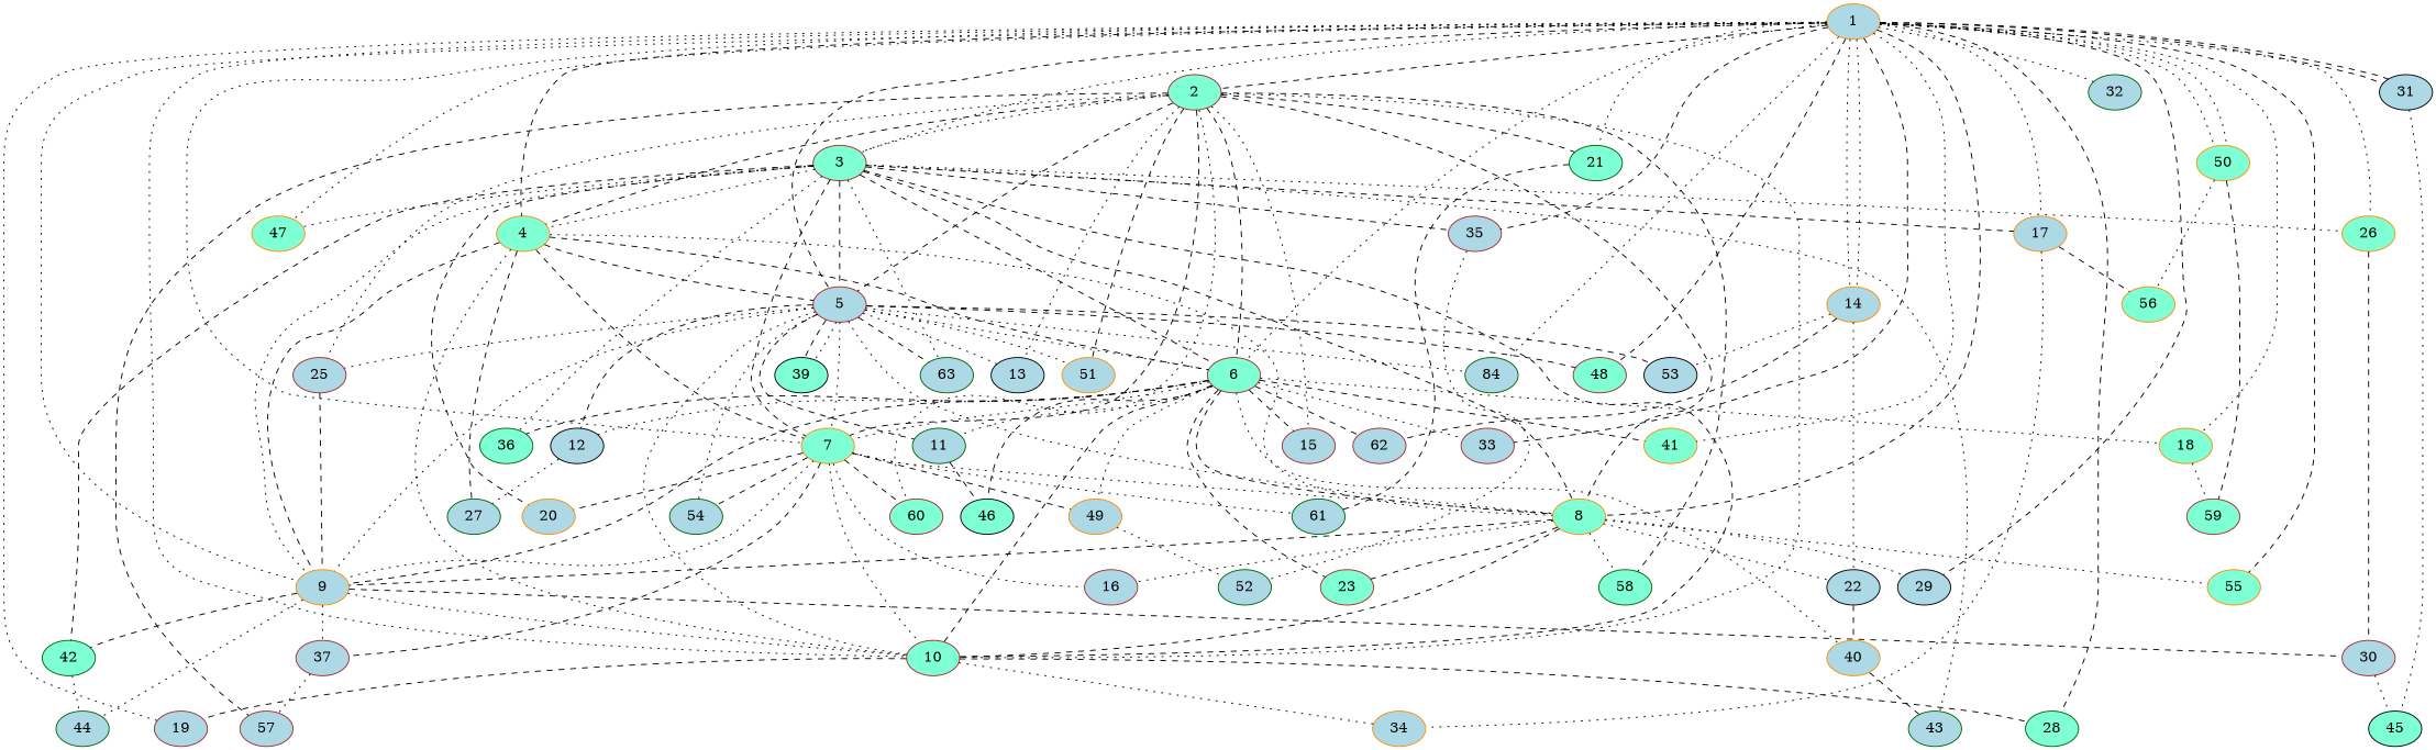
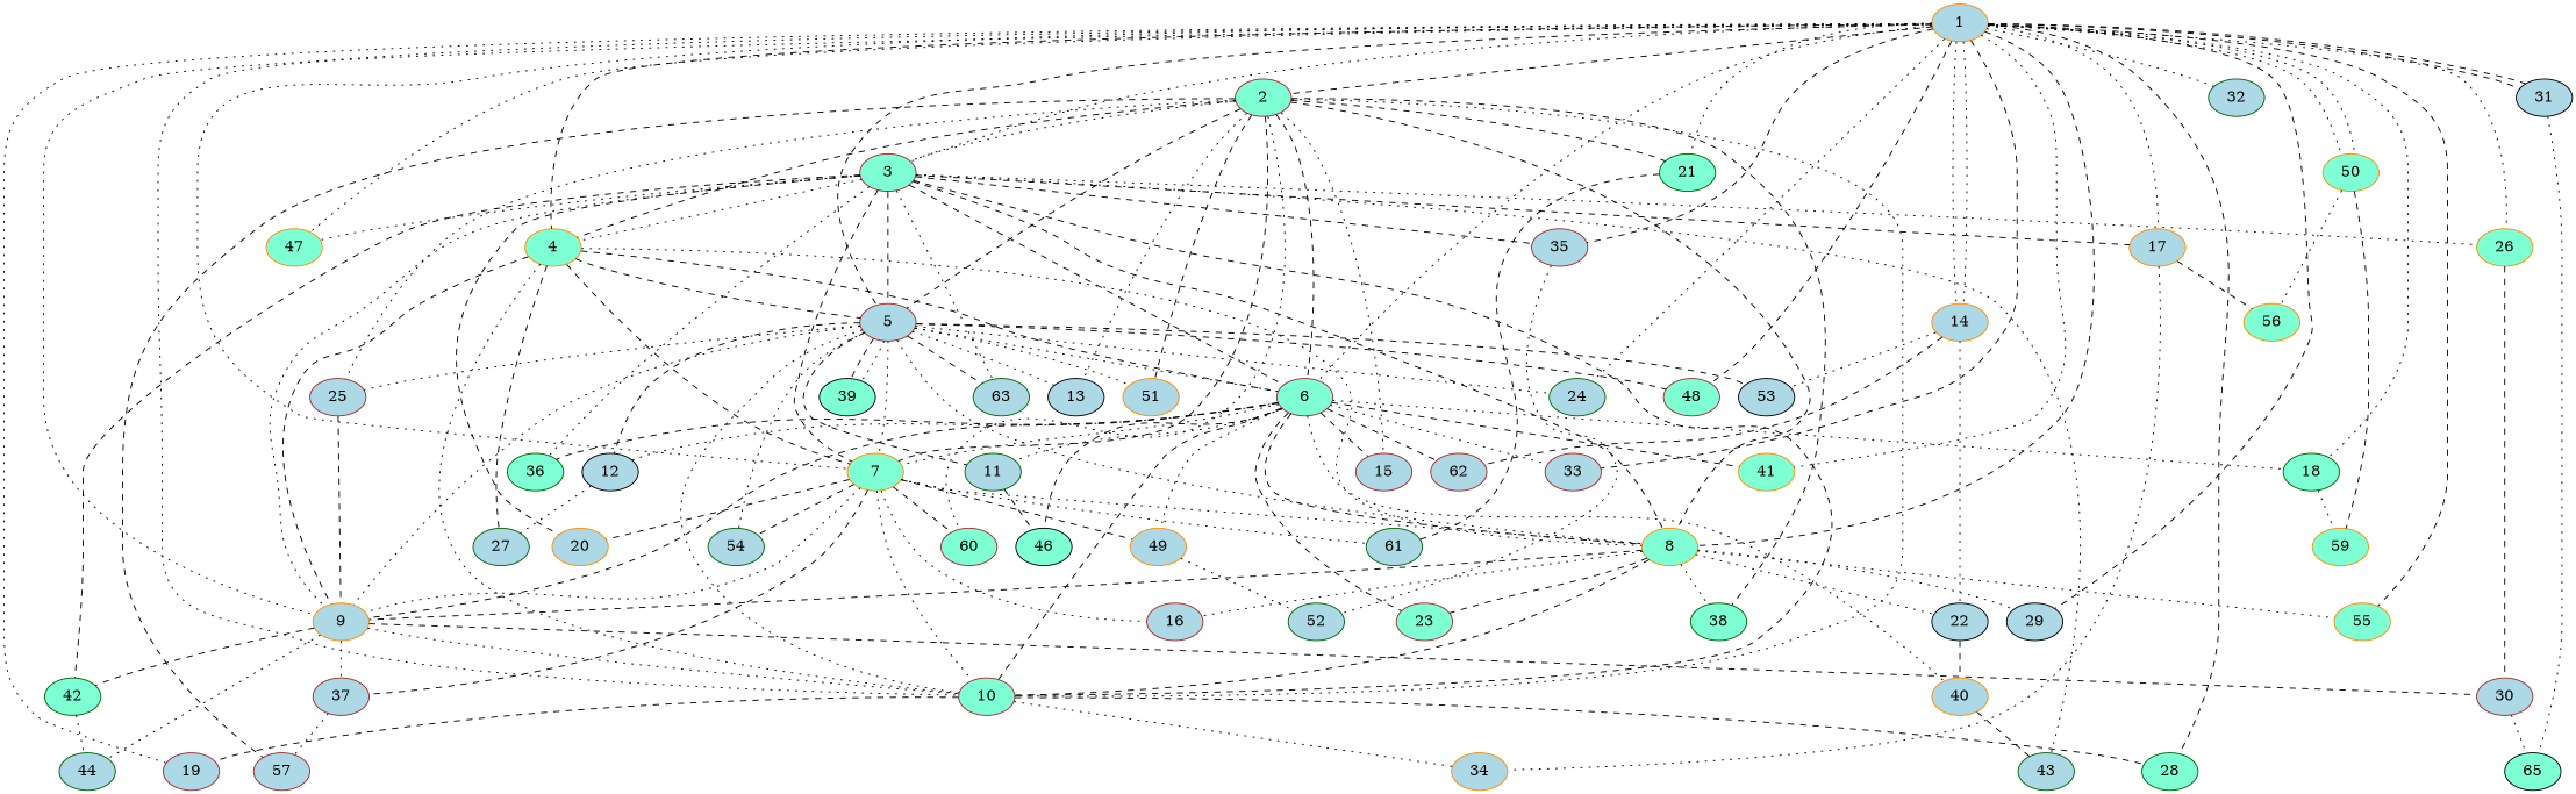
  graph {
    node [color=brown fillcolor=lightblue style=filled]
    edge [style=dotted]
    2 [fillcolor=aquamarine]
    1 [color=darkorange]
    3 [fillcolor=aquamarine]
    4 [color=darkorange fillcolor=aquamarine]
    5
    6 [fillcolor=aquamarine]
    7 [color=darkorange fillcolor=aquamarine]
    8 [color=darkorange fillcolor=aquamarine]
    9 [color=darkorange]
    10 [fillcolor=aquamarine]
    14 [color=darkorange]
    17 [color=darkorange]
-   18 [color=darkorange fillcolor=aquamarine]
+   18 [color=darkgreen fillcolor=aquamarine]
    19
    21 [color=darkgreen fillcolor=aquamarine]
-   24 [color=darkgreen label=84]
+   24 [color=darkgreen]
    26 [color=darkorange fillcolor=aquamarine]
    28 [color=darkgreen fillcolor=aquamarine]
    29 [color=black]
    31 [color=black]
    32 [color=darkgreen]
    33
    35
    41 [color=darkorange fillcolor=aquamarine]
    47 [color=darkorange fillcolor=aquamarine]
    48 [fillcolor=aquamarine]
    50 [color=darkorange fillcolor=aquamarine]
    55 [color=darkorange fillcolor=aquamarine]
    13 [color=black]
    15
    25
-   38 [color=darkgreen fillcolor=aquamarine label=58]
+   38 [color=darkgreen fillcolor=aquamarine]
    51 [color=darkorange]
    57
    60 [fillcolor=aquamarine]
    20 [color=darkorange]
    36 [color=darkgreen fillcolor=aquamarine]
    42 [color=darkgreen fillcolor=aquamarine]
    43 [color=darkgreen]
    63 [color=darkgreen]
    27 [color=darkgreen]
    11 [color=darkgreen]
    12 [color=black]
    39 [color=black fillcolor=aquamarine]
    53 [color=black]
    54 [color=darkgreen]
    23 [fillcolor=aquamarine]
    40 [color=darkorange]
    46 [color=black fillcolor=aquamarine]
    49 [color=darkorange]
    62
    16
    37
    61 [color=darkgreen]
    22 [color=black]
    30
    44 [color=darkgreen]
    34 [color=darkorange]
    56 [color=darkorange fillcolor=aquamarine]
-   59 [fillcolor=aquamarine]
-   45 [color=black fillcolor=aquamarine]
+   59 [color=darkorange fillcolor=aquamarine]
+   45 [color=black fillcolor=aquamarine label=65]
    52 [color=darkgreen]
    2 -- 3
    2 -- 4 [style=dashed]
    2 -- 5 [style=dashed]
    2 -- 6 [style=dashed]
    2 -- 7 [style=dashed]
    2 -- 8 [style=dashed]
    2 -- 10
    2 -- 21 [style=dashed]
    2 -- 13
    2 -- 15
    2 -- 25
    2 -- 38 [style=dashed]
    2 -- 51 [style=dashed]
    2 -- 57 [style=dashed]
    2 -- 60
    1 -- 2 [style=dashed]
    1 -- 3
    1 -- 4 [style=dashed]
    1 -- 5 [style=dashed]
    1 -- 6
    1 -- 7
    1 -- 8 [style=dashed]
    1 -- 9
    1 -- 10
    1 -- 14
    1 -- 14
    1 -- 17
    1 -- 18
    1 -- 19
    1 -- 21
    1 -- 24
    1 -- 26
    1 -- 28 [style=dashed]
    1 -- 29 [style=dashed]
    1 -- 31 [style=dashed]
    1 -- 31 [style=dashed]
    1 -- 32
    1 -- 33 [style=dashed]
    1 -- 35 [style=dashed]
    1 -- 41
    1 -- 47
    1 -- 48 [style=dashed]
    1 -- 50
    1 -- 50
    1 -- 55 [style=dashed]
    3 -- 4
    3 -- 5 [style=dashed]
    3 -- 6 [style=dashed]
    3 -- 7 [style=dashed]
    3 -- 8 [style=dashed]
    3 -- 9
    3 -- 10 [style=dashed]
    3 -- 17 [style=dashed]
    3 -- 26
    3 -- 35 [style=dashed]
    3 -- 47
    3 -- 20 [style=dashed]
    3 -- 36
    3 -- 42 [style=dashed]
    3 -- 43
    3 -- 63
    4 -- 5 [style=dashed]
    4 -- 6 [style=dashed]
    4 -- 7 [style=dashed]
    4 -- 8
    4 -- 9 [style=dashed]
    4 -- 10
    4 -- 27 [style=dashed]
    5 -- 6
    5 -- 7
    5 -- 8
    5 -- 9
    5 -- 10
    5 -- 24
    5 -- 48 [style=dashed]
    5 -- 13
    5 -- 25
    5 -- 51
    5 -- 63 [style=dashed]
    5 -- 11 [style=dashed]
    5 -- 12 [style=dashed]
    5 -- 39 [style=dashed]
    5 -- 39
    5 -- 53 [style=dashed]
    5 -- 54
    6 -- 7
    6 -- 8 [style=dashed]
    6 -- 9 [style=dashed]
    6 -- 10 [style=dashed]
    6 -- 18
    6 -- 33
    6 -- 41 [style=dashed]
    6 -- 15 [style=dashed]
    6 -- 36 [style=dashed]
    6 -- 11
    6 -- 12
    6 -- 23 [style=dashed]
    6 -- 40
    6 -- 46 [style=dashed]
    6 -- 49
    6 -- 62 [style=dashed]
    7 -- 8
    7 -- 9
    7 -- 10
    7 -- 60 [style=dashed]
    7 -- 20 [style=dashed]
    7 -- 54 [style=dashed]
    7 -- 49 [style=dashed]
    7 -- 16
    7 -- 37 [style=dashed]
    7 -- 61
    8 -- 9 [style=dashed]
    8 -- 10 [style=dashed]
    8 -- 29
    8 -- 55
    8 -- 38
    8 -- 23 [style=dashed]
    8 -- 16
    8 -- 22
    9 -- 10
    9 -- 42 [style=dashed]
    9 -- 37
    9 -- 30 [style=dashed]
    9 -- 44
    10 -- 19 [style=dashed]
    10 -- 28 [style=dashed]
    10 -- 34
    14 -- 53
    14 -- 62 [style=dashed]
    14 -- 22
    17 -- 34
    17 -- 56 [style=dashed]
    18 -- 59
    21 -- 61 [style=dashed]
    26 -- 30 [style=dashed]
    31 -- 45
    35 -- 52
    50 -- 56
    50 -- 59 [style=dashed]
    25 -- 9 [style=dashed]
    42 -- 44
    11 -- 46 [style=dashed]
    12 -- 27
    40 -- 43 [style=dashed]
    49 -- 52
    37 -- 57
    22 -- 40 [style=dashed]
    30 -- 45
  }
